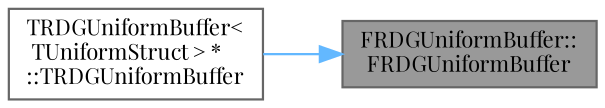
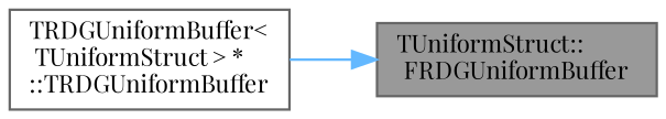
  digraph {
    rankdir=RL
    fontname="Playfair Display"
    node [fontname="Playfair Display" fontsize=10 shape=box style=filled]
-   n1 [color=gray40 fillcolor=grey60 fontcolor=black height=0.2 label="FRDGUniformBuffer::\lFRDGUniformBuffer" width=0.4]
+   n1 [color=gray40 fillcolor=grey60 fontcolor=black height=0.2 label="TUniformStruct::\lFRDGUniformBuffer" width=0.4]
    n2 [color=grey40 fillcolor=white height=0.2 label="TRDGUniformBuffer\<\l TUniformStruct \> *\l::TRDGUniformBuffer" width=0.4]
    n1 -> n2 [color=steelblue1 dir=back fontname="Playfair Display" fontsize=10 labelfontname=Helvetica labelfontsize=10 style=solid]
  }
